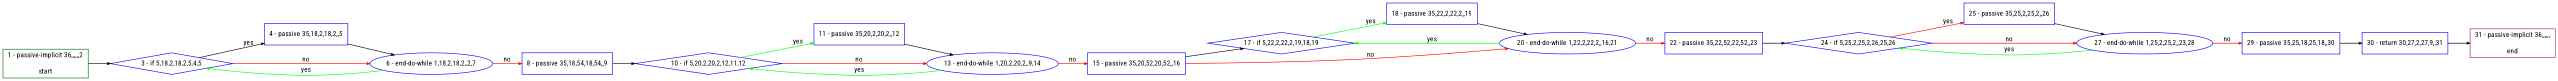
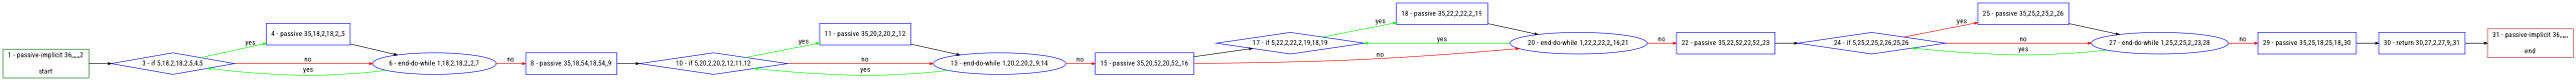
  digraph {
    bgcolor=white
    compound=true
    fillcolor="#FFFFCC"
    fontname="Roboto Condensed"
    fontsize=12
    pack=true
    packmode=clust
    rankdir=LR
    style="rounded,filled"
    node [color="#0000ff" compound=true fillcolor="#ffffff" fixedsize=false fontname="Roboto Condensed" fontsize=12 node_initialized=no shape=box style=filled]
    edge [arrowhead=normal arrowsize=0.5 arrowtail=none color="#000000" compound=true dir=forward fontcolor=black fontname="Roboto Condensed" fontsize=12]
    n1 [label="3 - if 5,18,2,18,2,5,4,5" shape=diamond]
    n2 [label="4 - passive 35,18,2,18,2,,5"]
    n3 [label="6 - end-do-while 1,18,2,18,2,,2,7" shape=oval]
    n4 [label="8 - passive 35,18,54,18,54,,9"]
    n5 [color="#006400" label="1 - passive-implicit 36,,,,,,2\n\nstart"]
    n6 [label="10 - if 5,20,2,20,2,12,11,12" shape=diamond]
    n7 [label="11 - passive 35,20,2,20,2,,12"]
    n8 [label="13 - end-do-while 1,20,2,20,2,,9,14" shape=oval]
    n9 [label="15 - passive 35,20,52,20,52,,16"]
    n10 [label="17 - if 5,22,2,22,2,19,18,19" shape=diamond]
    n11 [label="20 - end-do-while 1,22,2,22,2,,16,21" shape=oval]
    n12 [label="18 - passive 35,22,2,22,2,,19"]
    n13 [label="22 - passive 35,22,52,22,52,,23"]
    n14 [label="24 - if 5,25,2,25,2,26,25,26" shape=diamond]
    n15 [label="25 - passive 35,25,2,25,2,,26"]
    n16 [label="27 - end-do-while 1,25,2,25,2,,23,28" shape=oval]
    n17 [label="29 - passive 35,25,18,25,18,,30"]
    n18 [label="30 - return 30,27,2,27,9,,31"]
    n19 [color="#a52a2a" label="31 - passive-implicit 36,,,,,,\n\nend"]
-   n1 -> n2 [label=yes]
+   n1 -> n2 [color="#00ff00" label=yes]
    n1 -> n3 [color="#ff0000" label=no]
    n2 -> n3
    n3 -> n1 [color="#00ff00" label=yes]
    n3 -> n4 [color="#ff0000" label=no]
    n4 -> n6
    n5 -> n1
    n6 -> n7 [color="#00ff00" label=yes]
    n6 -> n8 [color="#ff0000" label=no]
    n7 -> n8
    n8 -> n6 [color="#00ff00" label=yes]
    n8 -> n9 [color="#ff0000" label=no]
    n9 -> n10
    n9 -> n11 [color="#ff0000" label=no]
    n10 -> n12 [color="#00ff00" label=yes]
    n11 -> n10 [color="#00ff00" label=yes]
    n11 -> n13 [color="#ff0000" label=no]
    n12 -> n11
    n13 -> n14
    n14 -> n15 [color="#ff0000" label=yes]
    n14 -> n16 [color="#ff0000" label=no]
    n15 -> n16
    n16 -> n14 [color="#00ff00" label=yes]
    n16 -> n17 [color="#ff0000" label=no]
    n17 -> n18
    n18 -> n19
  }
